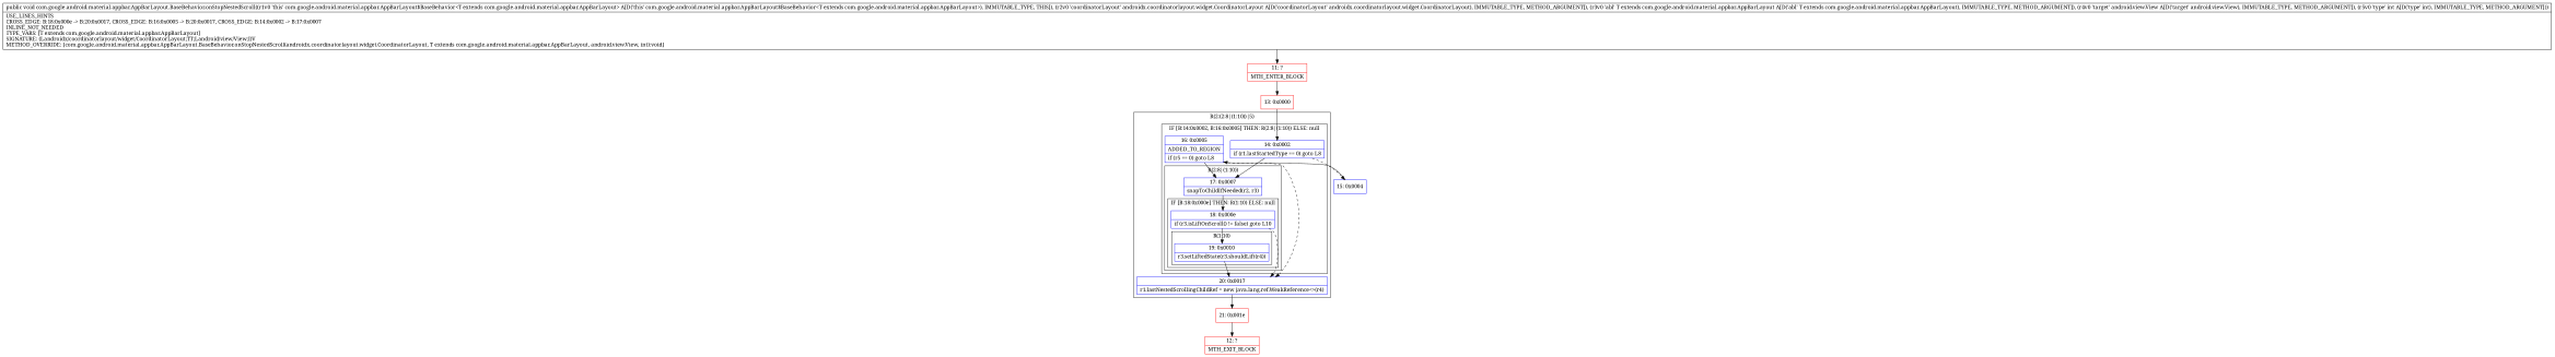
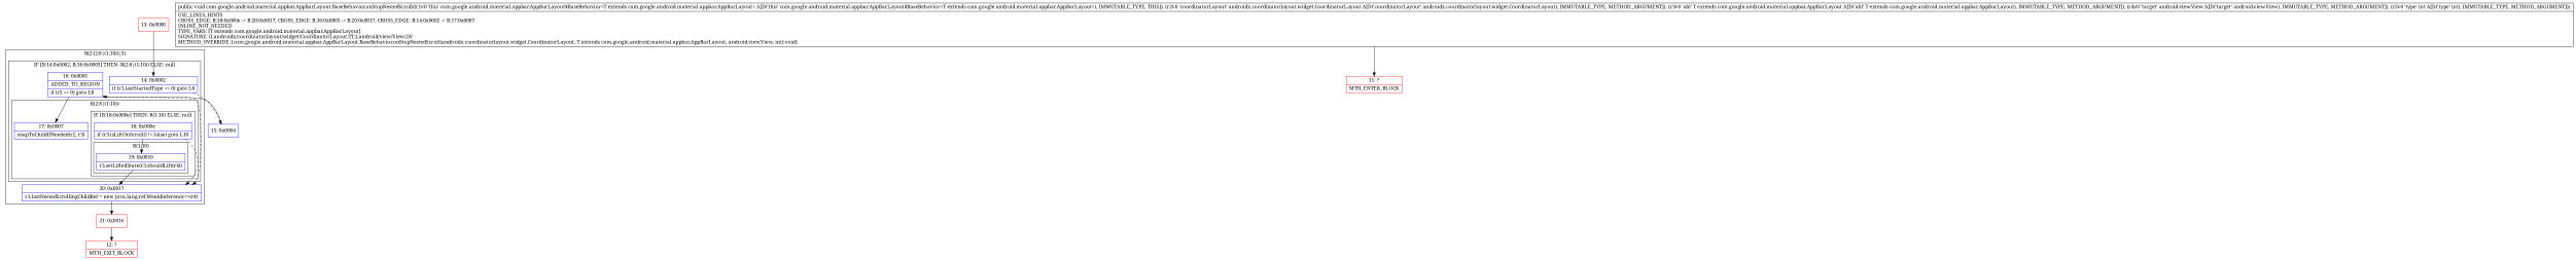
  digraph {
    fontname="Noto Serif"
    node [color=blue fontname="Noto Serif" shape=record]
    edge [fontname="Noto Serif"]
    n1 [label="{19\:\ 0x0010|r3.setLiftedState(r3.shouldLift(r4))\l}"]
    n2 [label="{18\:\ 0x000e|if (r3.isLiftOnScroll() != false) goto L10\l}"]
    n3 [label="{17\:\ 0x0007|snapToChildIfNeeded(r2, r3)\l}"]
    n4 [label="{14\:\ 0x0002|if (r1.lastStartedType == 0) goto L8\l}"]
    n5 [label="{16\:\ 0x0005|ADDED_TO_REGION\l|if (r5 == 0) goto L8\l}"]
    n6 [label="{20\:\ 0x0017|r1.lastNestedScrollingChildRef = new java.lang.ref.WeakReference\<\>(r4)\l}"]
    n7 [label="{15\:\ 0x0004}"]
    n8 [color=red label="{21\:\ 0x001e}"]
    n9 [color=red label="{12\:\ ?|MTH_EXIT_BLOCK\l}"]
    n10 [color=red label="{11\:\ ?|MTH_ENTER_BLOCK\l}"]
    n11 [color=red label="{13\:\ 0x0000}"]
    n12 [label="{public void com.google.android.material.appbar.AppBarLayout.BaseBehavior.onStopNestedScroll((r1v0 'this' com.google.android.material.appbar.AppBarLayout$BaseBehavior\<T extends com.google.android.material.appbar.AppBarLayout\> A[D('this' com.google.android.material.appbar.AppBarLayout$BaseBehavior\<T extends com.google.android.material.appbar.AppBarLayout\>), IMMUTABLE_TYPE, THIS]), (r2v0 'coordinatorLayout' androidx.coordinatorlayout.widget.CoordinatorLayout A[D('coordinatorLayout' androidx.coordinatorlayout.widget.CoordinatorLayout), IMMUTABLE_TYPE, METHOD_ARGUMENT]), (r3v0 'abl' T extends com.google.android.material.appbar.AppBarLayout A[D('abl' T extends com.google.android.material.appbar.AppBarLayout), IMMUTABLE_TYPE, METHOD_ARGUMENT]), (r4v0 'target' android.view.View A[D('target' android.view.View), IMMUTABLE_TYPE, METHOD_ARGUMENT]), (r5v0 'type' int A[D('type' int), IMMUTABLE_TYPE, METHOD_ARGUMENT]))  | USE_LINES_HINTS\lCROSS_EDGE: B:18:0x000e \-\> B:20:0x0017, CROSS_EDGE: B:16:0x0005 \-\> B:20:0x0017, CROSS_EDGE: B:14:0x0002 \-\> B:17:0x0007\lINLINE_NOT_NEEDED\lTYPE_VARS: [T extends com.google.android.material.appbar.AppBarLayout]\lSIGNATURE: (Landroidx\/coordinatorlayout\/widget\/CoordinatorLayout;TT;Landroid\/view\/View;I)V\lMETHOD_OVERRIDE: [com.google.android.material.appbar.AppBarLayout.BaseBehavior.onStopNestedScroll(androidx.coordinatorlayout.widget.CoordinatorLayout, T extends com.google.android.material.appbar.AppBarLayout, android.view.View, int):void]\l}" color=""]
    subgraph cluster_1 {
      label="R(2:(2:8|(1:10))|5)"
      n6
      subgraph cluster_2 {
        label="IF [B:14:0x0002, B:16:0x0005] THEN: R(2:8|(1:10)) ELSE: null"
        n4
        n5
        subgraph cluster_3 {
          label="R(2:8|(1:10))"
          n3
          subgraph cluster_4 {
            label="IF [B:18:0x000e] THEN: R(1:10) ELSE: null"
            n2
            subgraph cluster_5 {
              label="R(1:10)"
              n1
            }
          }
        }
      }
    }
    n1 -> n6
    n2 -> n1
    n2 -> n6 [style=dashed]
-   n3 -> n2
-   n4 -> n3
    n4 -> n7 [style=dashed]
    n5 -> n3
    n5 -> n6 [style=dashed]
    n6 -> n8
    n7 -> n5
    n8 -> n9
-   n10 -> n11
    n11 -> n4
    n12 -> n10
  }
